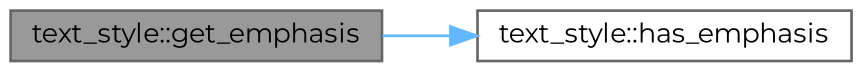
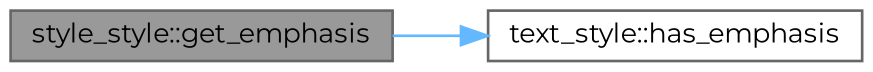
  digraph {
    rankdir=LR
    fontname=Montserrat
    node [fontname=Montserrat fontsize=10 shape=box style=filled]
-   n1 [color=gray40 fillcolor=grey60 fontcolor=black height=0.2 label="text_style::get_emphasis" width=0.4]
+   n1 [color=gray40 fillcolor=grey60 fontcolor=black height=0.2 label="style_style::get_emphasis" width=0.4]
    n2 [color=grey40 fillcolor=white height=0.2 label="text_style::has_emphasis" width=0.4]
    n1 -> n2 [color=steelblue1 fontname=Montserrat fontsize=10 labelfontname=Helvetica labelfontsize=10 style=solid]
  }
